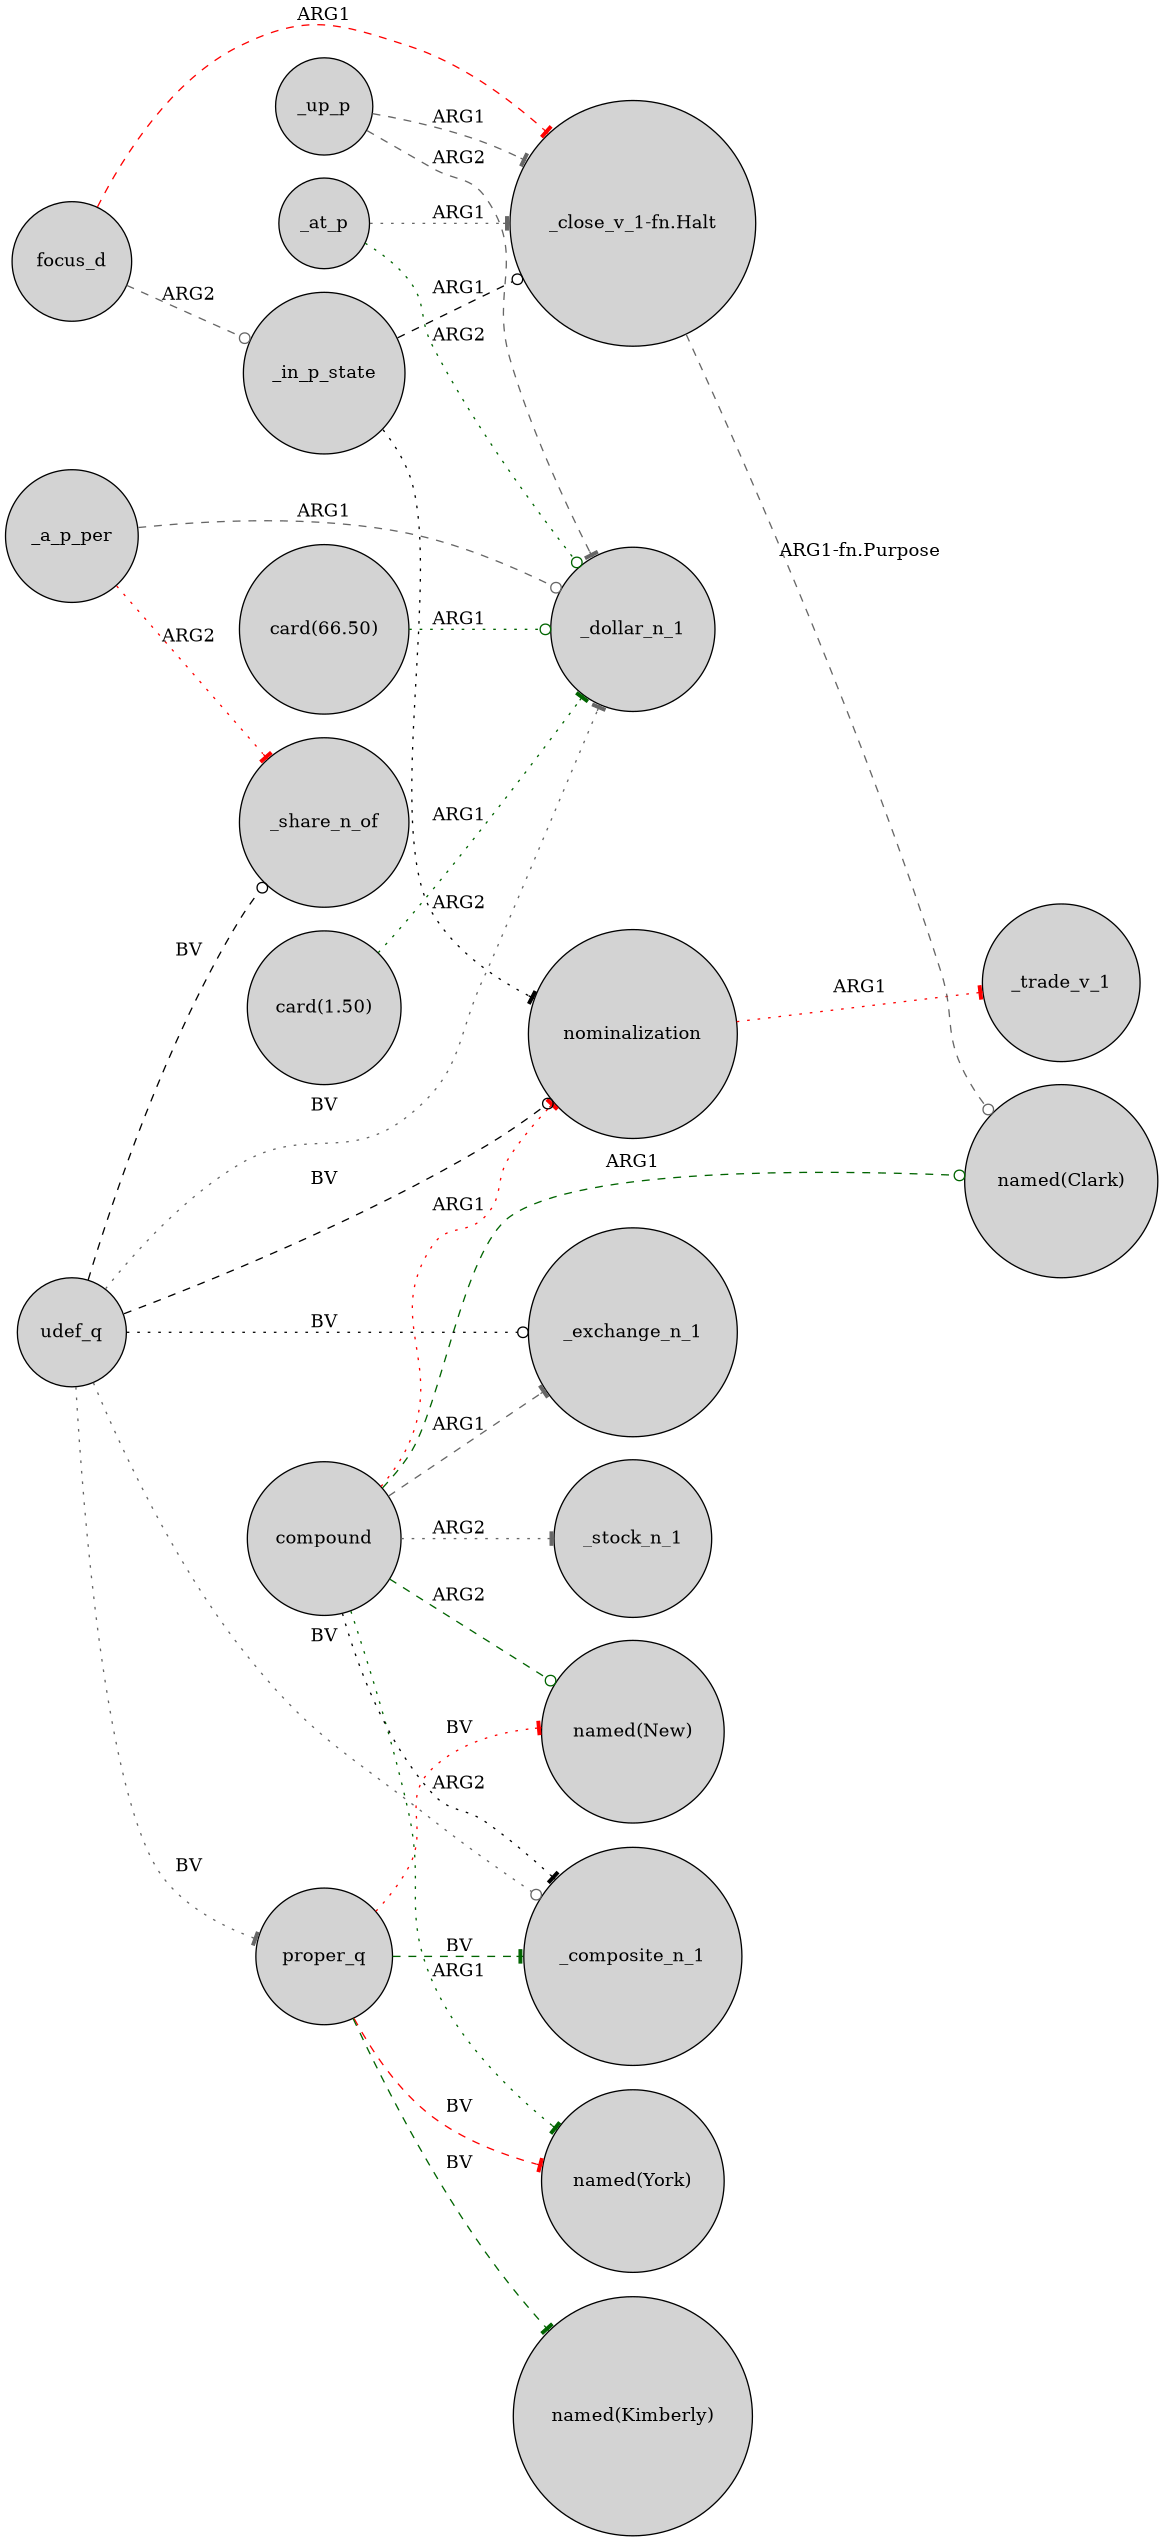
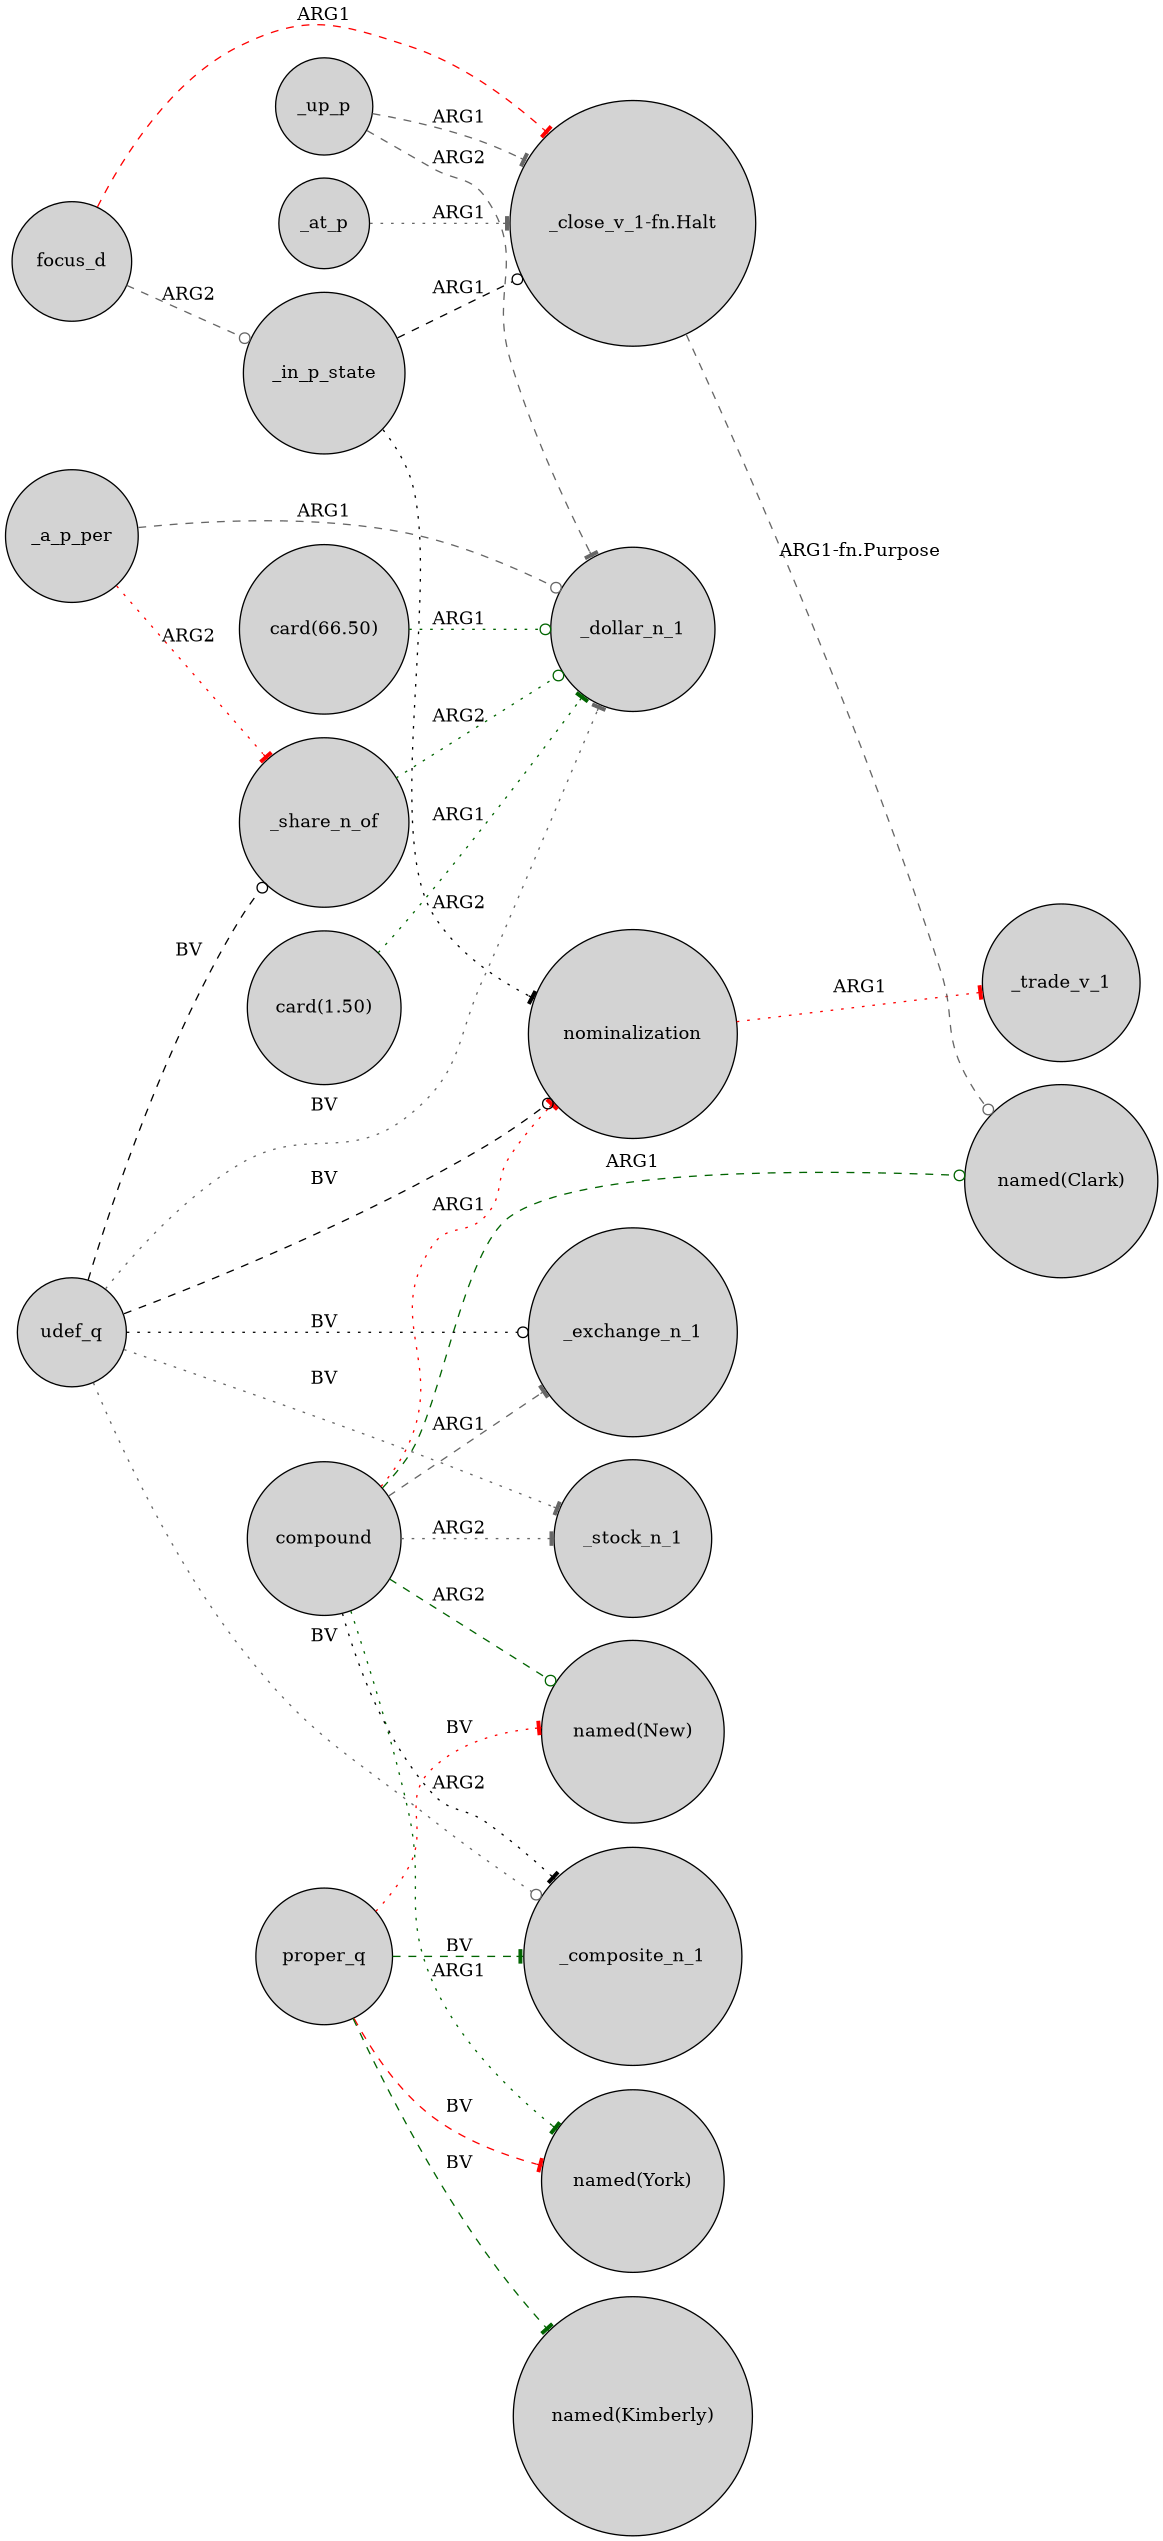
  digraph {
    rankdir=LR
    node [shape=circle style=filled]
    edge [arrowhead=tee color=gray40 style=dotted]
    _in_p_state
    nominalization
    "_close_v_1-fn.Halt"
    _trade_v_1
    "named(Clark)"
    focus_d
    compound
    "named(New)"
    _exchange_n_1
    "named(York)"
    _stock_n_1
    _composite_n_1
    proper_q
    "named(Kimberly)"
    udef_q
    _dollar_n_1
    _share_n_of
    _up_p
    _at_p
    _a_p_per
    "card(66.50)"
    "card(1.50)"
    _in_p_state -> nominalization [color=black label=ARG2]
    _in_p_state -> "_close_v_1-fn.Halt" [arrowhead=odot color=black label=ARG1 style=dashed]
    nominalization -> _trade_v_1 [color=red label=ARG1]
    "_close_v_1-fn.Halt" -> "named(Clark)" [arrowhead=odot label="ARG1-fn.Purpose" style=dashed]
    focus_d -> _in_p_state [arrowhead=odot label=ARG2 style=dashed]
    focus_d -> "_close_v_1-fn.Halt" [color=red label=ARG1 style=dashed]
    compound -> nominalization [color=red label=ARG1]
    compound -> "named(Clark)" [arrowhead=odot color=darkgreen label=ARG1 style=dashed]
    compound -> "named(New)" [arrowhead=odot color=darkgreen label=ARG2 style=dashed]
    compound -> _exchange_n_1 [label=ARG1 style=dashed]
    compound -> "named(York)" [color=darkgreen label=ARG1]
    compound -> _stock_n_1 [label=ARG2]
    compound -> _composite_n_1 [color=black label=ARG2]
    proper_q -> "named(New)" [color=red label=BV]
    proper_q -> "named(York)" [color=red label=BV style=dashed]
    proper_q -> _composite_n_1 [color=darkgreen label=BV style=dashed]
    proper_q -> "named(Kimberly)" [color=darkgreen label=BV style=dashed]
    udef_q -> nominalization [arrowhead=odot color=black label=BV style=dashed]
    udef_q -> _exchange_n_1 [arrowhead=odot color=black label=BV]
-   udef_q -> proper_q [label=BV]
+   udef_q -> _stock_n_1 [label=BV]
    udef_q -> _composite_n_1 [arrowhead=odot label=BV]
    udef_q -> _dollar_n_1 [label=BV]
    udef_q -> _share_n_of [arrowhead=odot color=black label=BV style=dashed]
    _up_p -> "_close_v_1-fn.Halt" [label=ARG1 style=dashed]
    _up_p -> _dollar_n_1 [label=ARG2 style=dashed]
    _at_p -> "_close_v_1-fn.Halt" [label=ARG1]
-   _at_p -> _dollar_n_1 [arrowhead=odot color=darkgreen label=ARG2]
+   _share_n_of -> _dollar_n_1 [arrowhead=odot color=darkgreen label=ARG2]
    _a_p_per -> _dollar_n_1 [arrowhead=odot label=ARG1 style=dashed]
    _a_p_per -> _share_n_of [color=red label=ARG2]
    "card(66.50)" -> _dollar_n_1 [arrowhead=odot color=darkgreen label=ARG1]
    "card(1.50)" -> _dollar_n_1 [color=darkgreen label=ARG1]
  }
